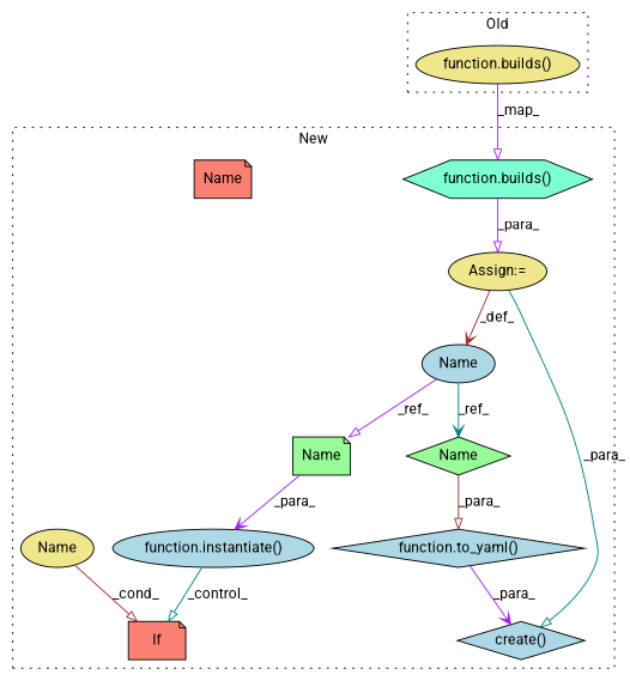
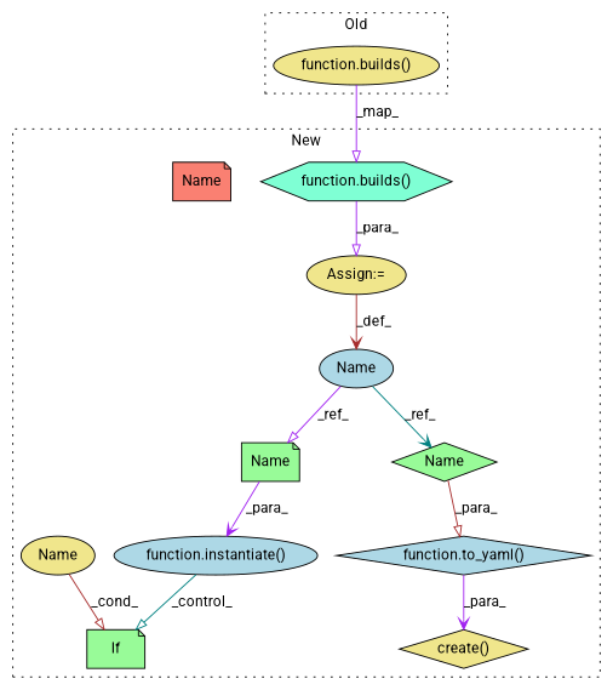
  digraph {
    fontname=Roboto
    node [a=75 fillcolor=khaki fontname=Roboto l=4 s="1800,1813" shape=ellipse style=filled]
    edge [arrowhead=onormal color=purple fontname=Roboto]
    n1 [fillcolor=aquamarine l="7,58" label="function.builds()" shape=hexagon]
    n2 [fillcolor=lightblue l="8,1" label="function.to_yaml()" s="1894,1906" shape=diamond]
    n3 [a=87 fillcolor=lightblue label=Name s=1793]
    n4 [fillcolor=lightblue l="12,1" label="function.instantiate()" s="1957,1973"]
-   n5 [a=96 fillcolor=salmon l=3 label=If s=1937 shape=note]
+   n5 [a=96 fillcolor=palegreen l=3 label=If s=1937 shape=note]
    n6 [a=87 fillcolor=salmon l=7 label=Name s=1940 shape=note]
-   n7 [fillcolor=lightblue l="17,1" label="create()" s="1877,1907" shape=diamond]
+   n7 [l="17,1" label="create()" s="1877,1907" shape=diamond]
    n8 [a=68 l=3 label="Assign:=" s=1797]
    n9 [a=87 fillcolor=palegreen label=Name s=1902 shape=diamond]
    n10 [a=87 fillcolor=palegreen label=Name s=1969 shape=note]
    n11 [a=87 l=7 label=Name s=1940]
    n12 [l="7,58" label="function.builds()"]
    subgraph cluster_1 {
      label=New
      style=dotted
      n1
      n2
      n3
      n4
      n5
      n6
      n7
      n8
      n9
      n10
      n11
    }
    subgraph cluster_2 {
      label=Old
      style=dotted
      n12
    }
    n1 -> n8 [label=_para_]
    n2 -> n7 [arrowhead=vee label=_para_]
    n3 -> n9 [arrowhead=vee color=teal label=_ref_]
    n3 -> n10 [label=_ref_]
    n4 -> n5 [color=teal label=_control_]
    n8 -> n3 [arrowhead=vee color=brown label=_def_]
-   n8 -> n7 [color=teal label=_para_]
    n9 -> n2 [color=brown label=_para_]
    n10 -> n4 [arrowhead=vee label=_para_]
    n11 -> n5 [color=brown label=_cond_]
    n12 -> n1 [label=_map_]
  }
